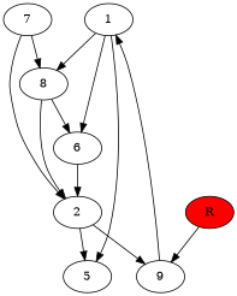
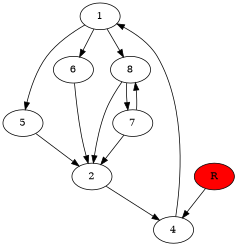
  digraph {
    1
    5
    6
    8
    2
    7
-   4 [label=9]
+   4
    R [fillcolor="#ff0000" style=filled]
    1 -> 5
    1 -> 6
    1 -> 8
    6 -> 2
    8 -> 2
-   8 -> 6
-   2 -> 5
+   8 -> 7
+   5 -> 2
    2 -> 4
    7 -> 8
    7 -> 2
    4 -> 1
    R -> 4
  }
